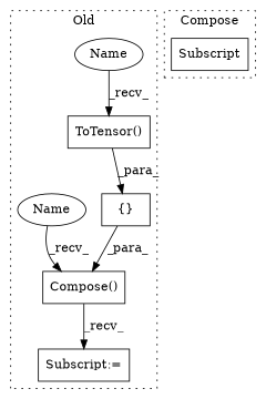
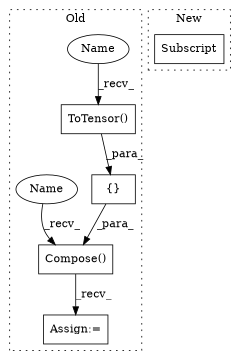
  digraph {
    node [a=75 l=10 s=6012 shape=box]
    n1 [l=21 label="ToTensor()"]
    n2 [l="19,1" label="Compose()" s="5894,6113"]
    n3 [a=59 l="34,0" label="{}" s="5913,6079"]
-   n4 [a=68 l=3 label="Subscript:=" s=5814]
+   n4 [a=68 l=3 label="Assign:=" s=5814]
    n5 [a=87 label=Name shape=ellipse]
    n6 [a=87 label=Name s=5894 shape=ellipse]
    n7 [a=63 l="17,0" label=Subscript s="8332,0"]
    subgraph cluster_1 {
      label=Old
      style=dotted
      n1
      n2
      n3
      n4
      n5
      n6
    }
    subgraph cluster_2 {
-     label=Compose
+     label=New
      style=dotted
      n7
    }
    n1 -> n3 [label=_para_]
    n2 -> n4 [label=_recv_]
    n3 -> n2 [label=_para_]
    n5 -> n1 [label=_recv_]
    n6 -> n2 [label=_recv_]
  }
